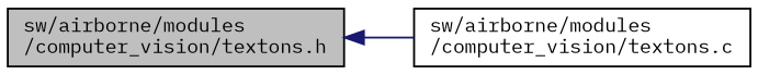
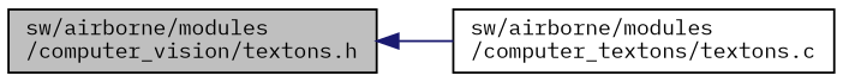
  digraph {
    rankdir=LR
    fontname="IBM Plex Mono"
    node [color=black fontname="IBM Plex Mono" fontsize=10 shape=record style=filled]
    n1 [fillcolor=grey75 fontcolor=black height=0.2 label="sw/airborne/modules\l/computer_vision/textons.h" width=0.4]
-   n2 [fillcolor=white height=0.2 label="sw/airborne/modules\l/computer_vision/textons.c" width=0.4]
+   n2 [fillcolor=white height=0.2 label="sw/airborne/modules\l/computer_textons/textons.c" width=0.4]
    n1 -> n2 [color=midnightblue dir=back fontname="IBM Plex Mono" fontsize=10 labelfontname=FreeSans labelfontsize=10 style=solid]
  }
